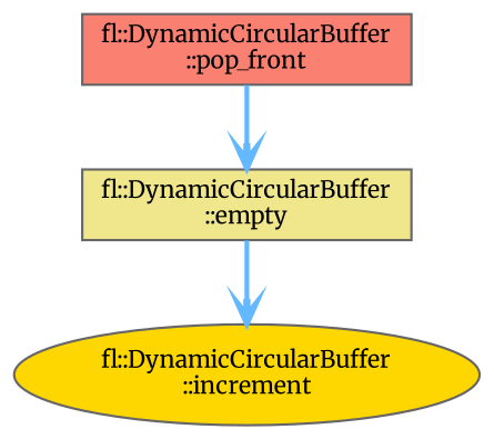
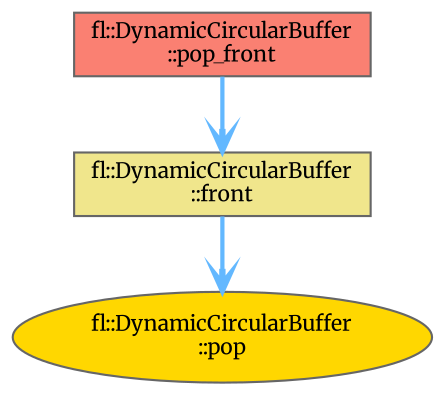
  digraph {
    fontname=Merriweather
    rankdir=TB
    node [color=grey40 fontname=Merriweather fontsize=10 shape=box style=filled]
    edge [arrowhead=vee color=steelblue1 fontname=Merriweather fontsize=10 labelfontname=Helvetica labelfontsize=10 style=bold]
    n1 [color=gray40 fillcolor=salmon fontcolor=black height=0.2 label="fl::DynamicCircularBuffer\l::pop_front" width=0.4]
-   n2 [fillcolor=khaki height=0.2 label="fl::DynamicCircularBuffer\l::empty" width=0.4]
-   n3 [fillcolor=gold height=0.2 label="fl::DynamicCircularBuffer\l::increment" shape=ellipse width=0.4]
+   n2 [fillcolor=khaki height=0.2 label="fl::DynamicCircularBuffer\l::front" width=0.4]
+   n3 [fillcolor=gold height=0.2 label="fl::DynamicCircularBuffer\l::pop" shape=ellipse width=0.4]
    n1 -> n2
    n2 -> n3
  }
